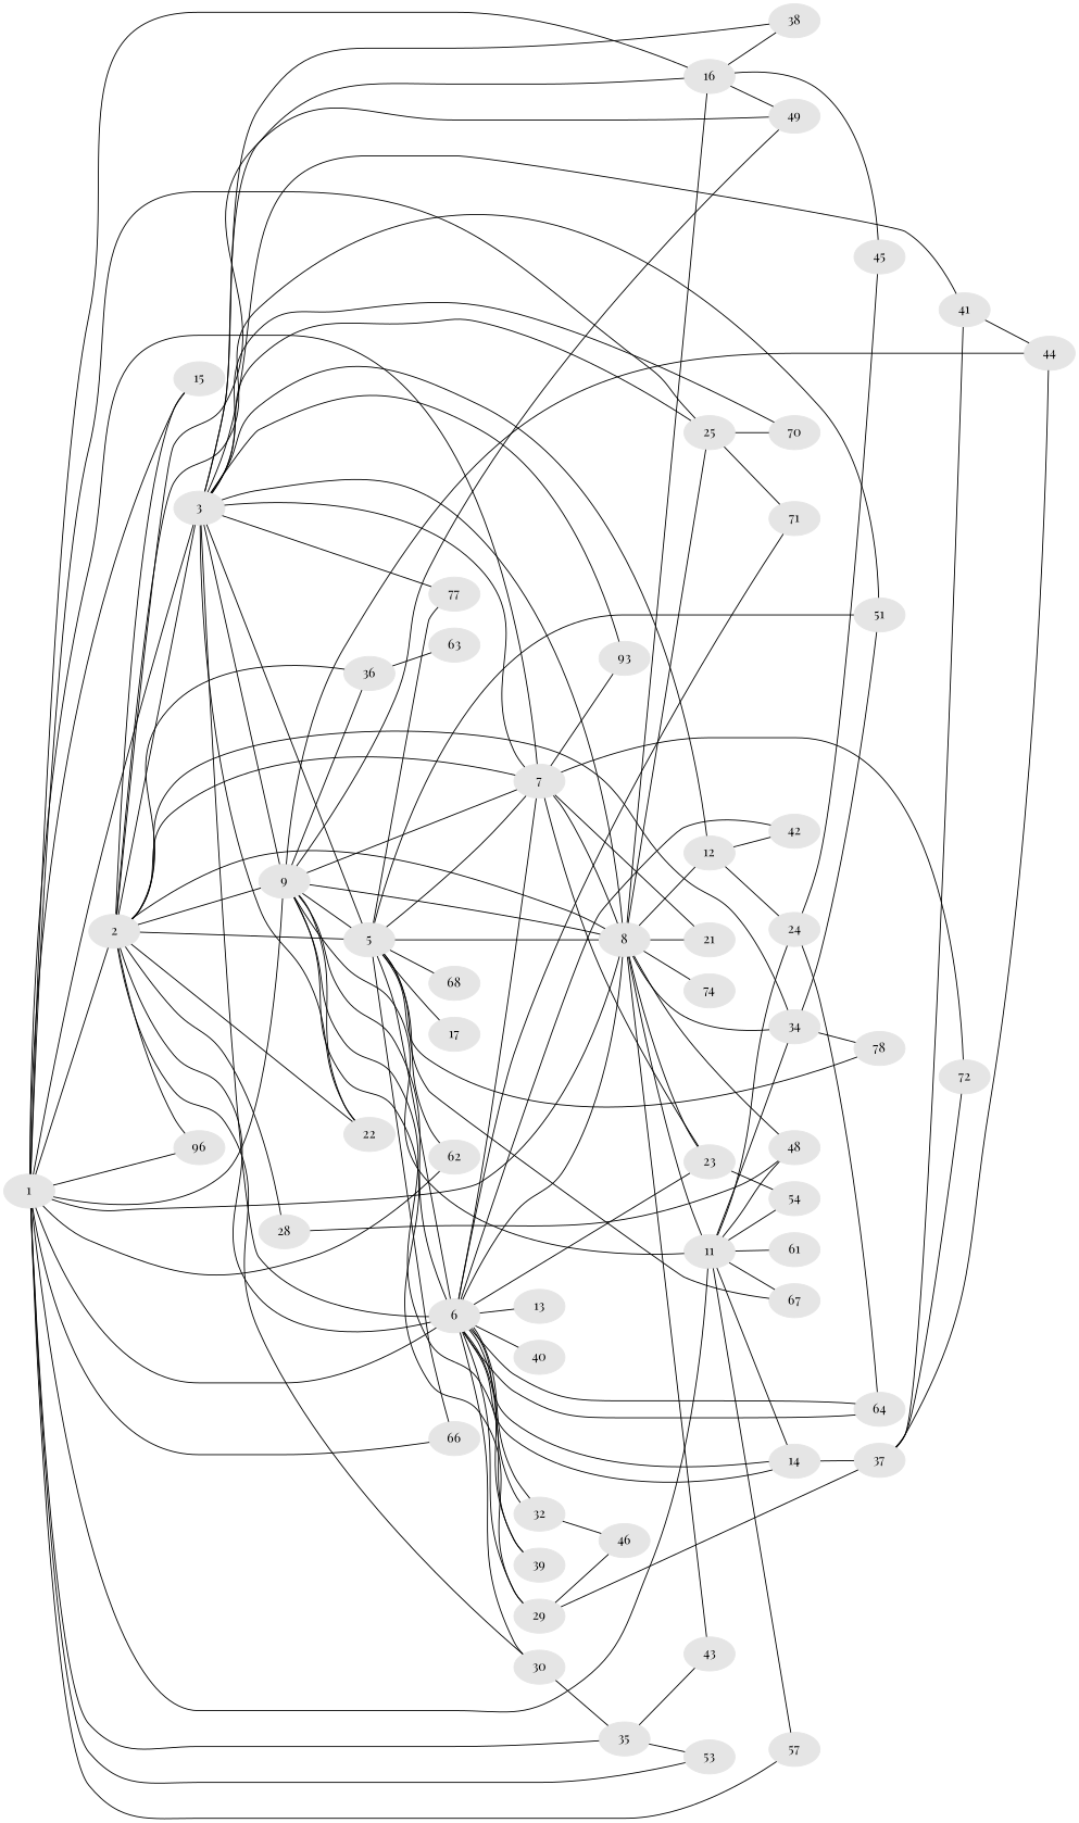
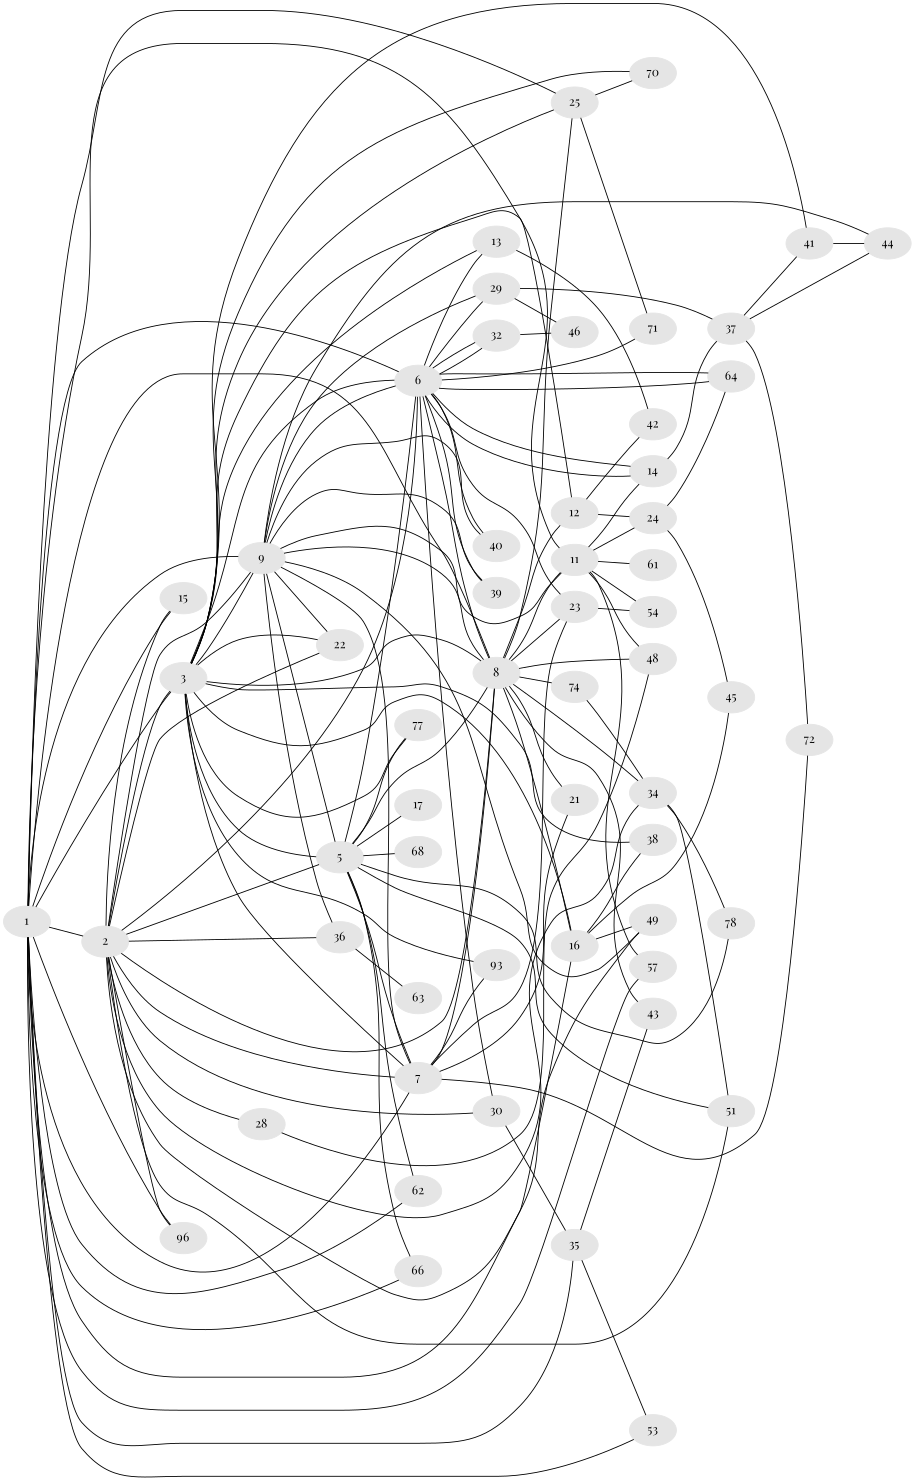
  graph {
    fontname="Playfair Display"
    rankdir=LR
    node [color=gray90 fontname="Playfair Display" style=filled]
    edge [fontname="Playfair Display"]
    1 [super="+10"]
    2 [super="+56"]
    3 [super="+60"]
    n4 [label=9 super="+79"]
    6 [super="+52"]
    7 [super="+47"]
    8 [super="+18"]
    11 [super="+19"]
    15
    16 [super="+20"]
    25 [super="+31"]
    n12 [label=96]
    35
    53
    57
    62
    66
    5 [super="+9"]
    22
    28
    30 [super="+69"]
    34 [super="+45"]
    36
    49 [super="+58"]
    51 [super="+59"]
    12
    13
    38
    41
    70
    n31 [label=93]
    77
    29
    39
    40
    44 [super="+55"]
    17
-   67
    68
    78
    14
    23 [super="+33"]
    32
    42
    64
    71
    21
    72
    43
    74
    48
    61
    24 [super="+65"]
    54
    n55 [label=45]
    63
    46
    37 [super="+50"]
    1 -- 2 [weight=2]
    1 -- 3 [weight=2]
    1 -- n4 [weight=2]
    1 -- 6 [weight=2]
    1 -- 7 [weight=2]
    1 -- 8 [weight=2]
    1 -- 11
    1 -- 15
    1 -- 16
    1 -- 25
    1 -- n12
    1 -- 35
    1 -- 53
    1 -- 57
    1 -- 62
    1 -- 66
    2 -- 3 [weight=2]
    2 -- n4
    2 -- 6
    2 -- 7
    2 -- 8
    2 -- 15
    2 -- n12
    2 -- 5 [weight=2]
    2 -- 22
    2 -- 28
    2 -- 30 [weight=2]
    2 -- 34
    2 -- 36
    2 -- 49
    2 -- 51
    3 -- n4
    3 -- 6
    3 -- 7
    3 -- 8 [weight=2]
    3 -- 16
    3 -- 25
    3 -- 5 [weight=2]
    3 -- 22
    3 -- 12
+   3 -- 13
    3 -- 38
    3 -- 41
    3 -- 70
    3 -- n31
    3 -- 77
    n4 -- 6 [weight=2]
    n4 -- 7
    n4 -- 8
    n4 -- 11
    n4 -- 5 [weight=2]
    n4 -- 22
    n4 -- 36
    n4 -- 49
    n4 -- 29
    n4 -- 39
+   n4 -- 40
    n4 -- 44
-   6 -- 7 [weight=2]
    6 -- 8
    6 -- 30
    6 -- 13
    6 -- 29
    6 -- 39
    6 -- 40
    6 -- 14
    6 -- 14
    6 -- 23
    6 -- 32
    6 -- 32
-   6 -- 42
+   13 -- 42
    6 -- 64
    6 -- 64
    6 -- 71
    7 -- 8
    7 -- n31
    7 -- 23
    7 -- 21
    7 -- 72
    8 -- 11
    8 -- 16 [weight=2]
    8 -- 25
    8 -- 34
    8 -- 12
    8 -- 23
    8 -- 21
    8 -- 43
    8 -- 74 [weight=2]
    8 -- 48
    11 -- 57
-   11 -- 34
-   11 -- 67
+   74 -- 34
    11 -- 14
    11 -- 48
    11 -- 61
    11 -- 24
    11 -- 54
    16 -- 49
    16 -- 38
    16 -- n55
    25 -- 70
    25 -- 71
    35 -- 53
    35 -- 43
    5 -- 6 [weight=2]
    5 -- 7 [weight=2]
    5 -- 8 [weight=2]
    5 -- 62
    5 -- 66
    5 -- 51
    5 -- 77
    5 -- 17
-   5 -- 67
    5 -- 68
    5 -- 78
    28 -- 48
    30 -- 35
    34 -- 51
    34 -- 78
    36 -- 63
    12 -- 42
    12 -- 24
    41 -- 44
    29 -- 46
    29 -- 37
    14 -- 37 [weight=2]
    23 -- 54
    32 -- 46
    24 -- 64
    24 -- n55
    37 -- 41
    37 -- 44
    37 -- 72
  }
